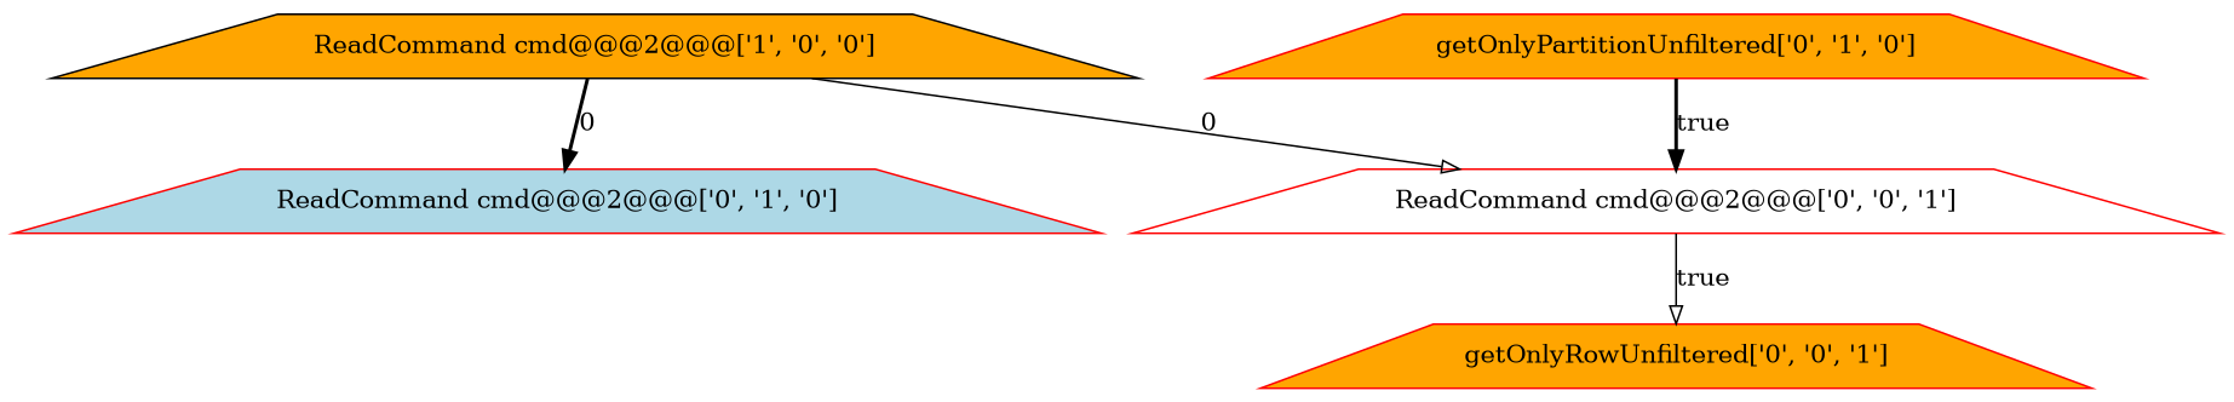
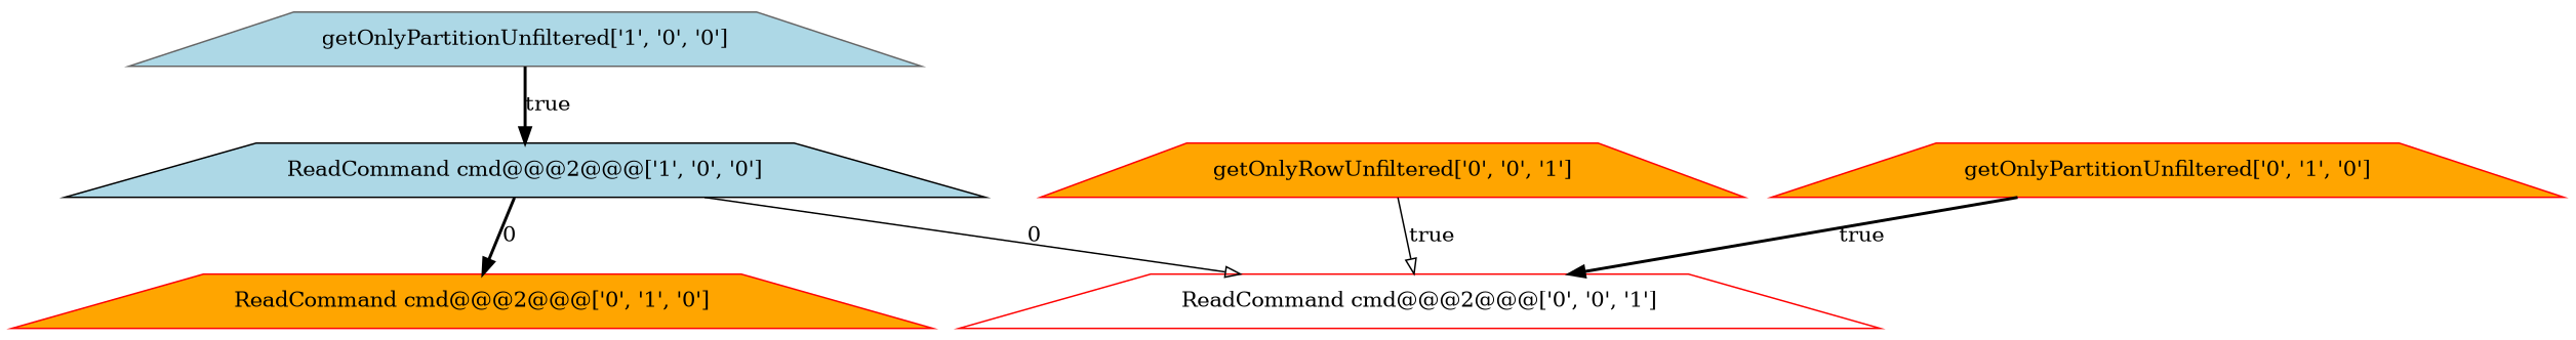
  digraph {
    node [color=red fillcolor=lightblue shape=trapezium style=filled]
    edge [arrowhead=normal style=bold]
-   n2 [color=black fillcolor=orange label="ReadCommand cmd@@@2@@@['1', '0', '0']"]
-   n3 [label="ReadCommand cmd@@@2@@@['0', '1', '0']"]
+   n1 [color=gray40 label="getOnlyPartitionUnfiltered['1', '0', '0']"]
+   n2 [color=black label="ReadCommand cmd@@@2@@@['1', '0', '0']"]
+   n3 [fillcolor=orange label="ReadCommand cmd@@@2@@@['0', '1', '0']"]
    n4 [fillcolor=white label="ReadCommand cmd@@@2@@@['0', '0', '1']"]
    n5 [fillcolor=orange label="getOnlyRowUnfiltered['0', '0', '1']"]
    n6 [fillcolor=orange label="getOnlyPartitionUnfiltered['0', '1', '0']"]
+   n1 -> n2 [label=true]
    n2 -> n3 [label=0]
    n2 -> n4 [arrowhead=onormal label=0 style=solid]
-   n4 -> n5 [arrowhead=onormal label=true style=solid]
+   n5 -> n4 [arrowhead=onormal label=true style=solid]
    n6 -> n4 [label=true]
  }
